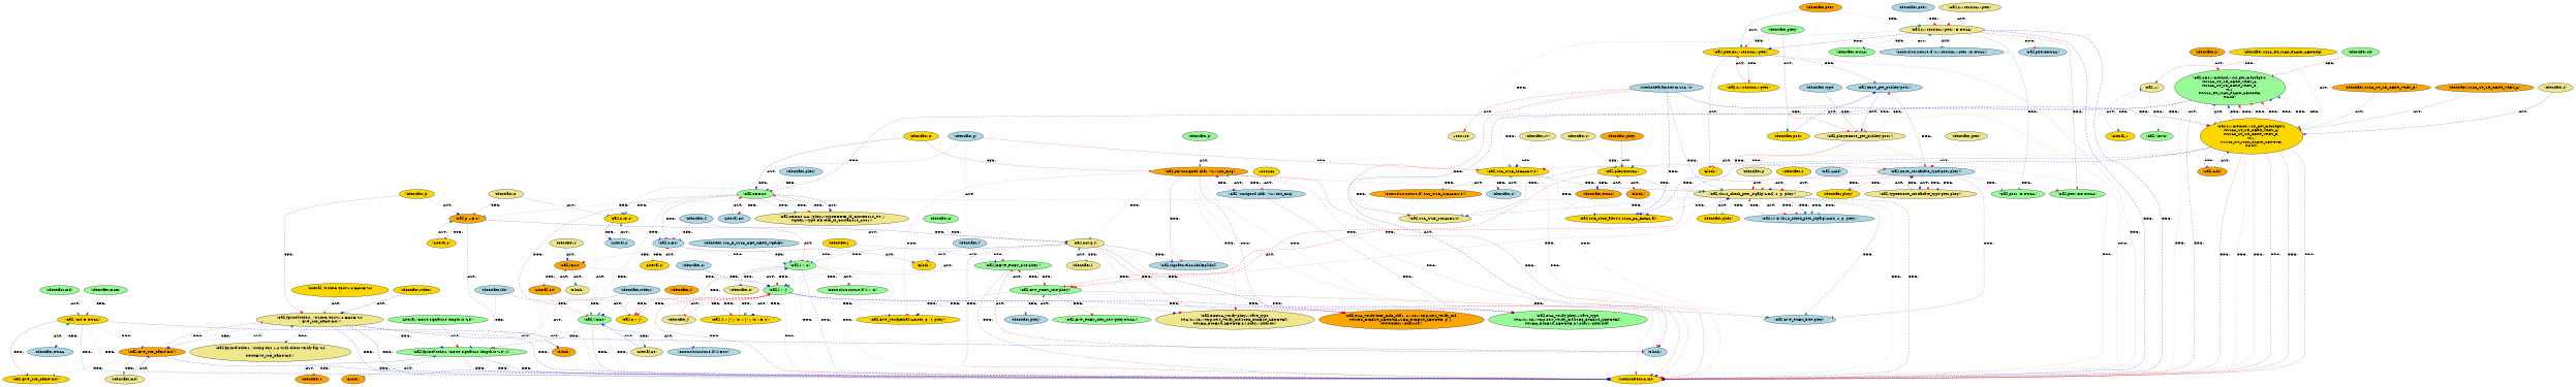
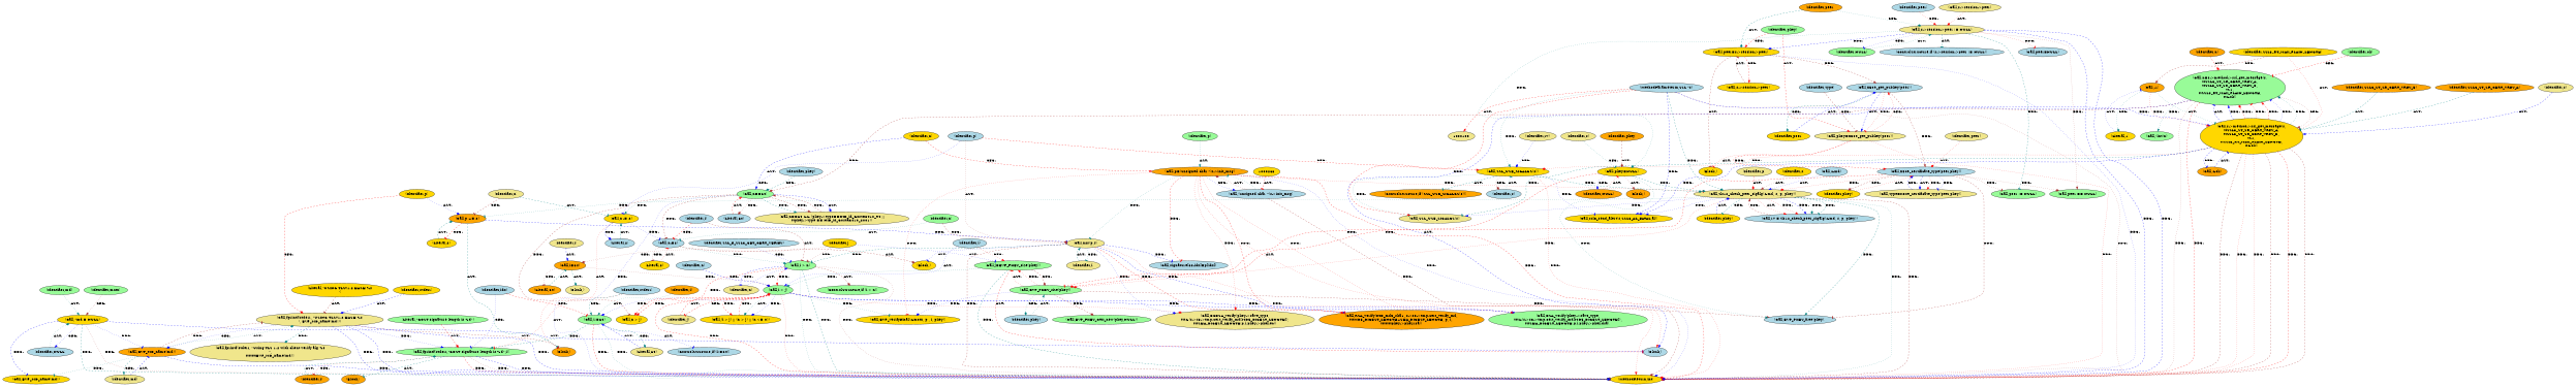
  digraph {
    node [fillcolor=gold style=filled]
    edge [arrowhead=tee color=red style=dashed]
    n1 [fillcolor=palegreen label="(Call,fprintf(stderr,\"GOST signature length is %d\",i))"]
    n2 [fillcolor=orange label="(Block,)"]
    n3 [label="(MethodReturn,int)"]
    n4 [fillcolor=orange label="(Identifier,i)"]
    n5 [fillcolor=khaki label="(Call,fprintf(stderr, \"USING TLSv1.2 HASH %s\n\", EVP_MD_name(md)))"]
    n6 [fillcolor=orange label="(Call,EVP_MD_name(md))"]
    n7 [fillcolor=orange label="(Block,)"]
    n8 [fillcolor=khaki label="(Call,fprintf(stderr, \"Using TLS 1.2 with client verify alg %s\n\",\n\t\t\t\t\t\t\tEVP_MD_name(md)))"]
    n9 [fillcolor=khaki label="(Identifier,md)"]
    n10 [label="(Call,EVP_MD_name(md))"]
    n11 [label="(Call,*md = NULL)"]
    n12 [fillcolor=lightblue label="(Block,)"]
    n13 [fillcolor=lightblue label="(Identifier,NULL)"]
    n14 [fillcolor=palegreen label="(Call,i!=64)"]
    n15 [fillcolor=lightblue label="(ControlStructure,if (i!=64))"]
    n16 [fillcolor=khaki label="(Literal,64)"]
    n17 [fillcolor=palegreen label="(Call,i > j)"]
    n18 [label="(Call,EVP_VerifyFinal(&mctx, p , i, pkey))"]
    n19 [label="(Call,n > j)"]
    n20 [label="(Call,(i > j) || (n > j) || (n <= 0))"]
    n21 [fillcolor=palegreen label="(Call,DSA_verify(pkey->save_type,\n\t\t\t&(s->s3->tmp.cert_verify_md[MD5_DIGEST_LENGTH]),\n\t\t\tSHA_DIGEST_LENGTH,p,i,pkey->pkey.dsa))"]
    n22 [fillcolor=khaki label="(Identifier,j)"]
    n23 [fillcolor=khaki label="(Call,ECDSA_verify(pkey->save_type,\n\t\t\t&(s->s3->tmp.cert_verify_md[MD5_DIGEST_LENGTH]),\n\t\t\tSHA_DIGEST_LENGTH,p,i,pkey->pkey.ec))"]
    n24 [fillcolor=orange label="(Call,RSA_verify(NID_md5_sha1, s->s3->tmp.cert_verify_md,\n\t\t\tMD5_DIGEST_LENGTH+SHA_DIGEST_LENGTH, p, i, \n\t\t\t\t\t\t\tpkey->pkey.rsa))"]
    n25 [fillcolor=orange label="(Call,i=64)"]
    n26 [fillcolor=orange label="(Literal,64)"]
    n27 [fillcolor=khaki label="(Block,)"]
    n28 [fillcolor=palegreen label="(Call,i > n)"]
    n29 [fillcolor=palegreen label="(ControlStructure,if (i > n))"]
    n30 [fillcolor=khaki label="(Identifier,n)"]
    n31 [fillcolor=khaki label="(Call,n2s(p,i))"]
    n32 [fillcolor=lightblue label="(Call,signature[63-idx]=p[idx])"]
    n33 [label="(Block,)"]
    n34 [fillcolor=khaki label="(Identifier,i)"]
    n35 [fillcolor=orange label="(Call,p += 2)"]
    n36 [label="(Literal,2)"]
    n37 [fillcolor=khaki label="(Call,tls12_check_peer_sigalg(&md, s, p, pkey))"]
    n38 [fillcolor=palegreen label="(Call,EVP_PKEY_size(pkey))"]
    n39 [label="(Identifier,pkey)"]
    n40 [fillcolor=lightblue label="(Call,rv = tls12_check_peer_sigalg(&md, s, p, pkey))"]
    n41 [fillcolor=khaki label="(Call,SSL_USE_SIGALGS(s))"]
    n42 [fillcolor=lightblue label="(Call,EVP_PKEY_free(pkey))"]
    n43 [label="(Call,ssl3_send_alert(s,SSL3_AL_FATAL,al))"]
    n44 [fillcolor=palegreen label="(Call,j=EVP_PKEY_size(pkey))"]
    n45 [fillcolor=lightblue label="(Identifier,pkey)"]
    n46 [fillcolor=palegreen label="(Call,EVP_PKEY_CTX_new(pkey,NULL))"]
    n47 [label="(Call,SSL_USE_SIGALGS(s))"]
    n48 [fillcolor=orange label="(ControlStructure,if (SSL_USE_SIGALGS(s)))"]
    n49 [fillcolor=lightblue label="(Identifier,s)"]
    n50 [label="(Call,s->method->ssl_get_message(s,\n\t\tSSL3_ST_SR_CERT_VRFY_A,\n\t\tSSL3_ST_SR_CERT_VRFY_B,\n\t\t-1,\n\t\tSSL3_RT_MAX_PLAIN_LENGTH,\n\t\t&ok))"]
    n51 [fillcolor=palegreen label="(Call,n=s->method->ssl_get_message(s,\n\t\tSSL3_ST_SR_CERT_VRFY_A,\n\t\tSSL3_ST_SR_CERT_VRFY_B,\n\t\t-1,\n\t\tSSL3_RT_MAX_PLAIN_LENGTH,\n\t\t&ok))"]
    n52 [fillcolor=orange label="(Call,&ok)"]
    n53 [fillcolor=palegreen label="(Call,n==64)"]
    n54 [fillcolor=palegreen label="(Call,(int)n)"]
    n55 [fillcolor=lightblue label="(MethodParameterIn,SSL *s)"]
    1000105 [fillcolor=khaki]
-   n57 [fillcolor=khaki label="(Call,-1)"]
+   n57 [fillcolor=orange label="(Call,-1)"]
    n58 [label="(Literal,1)"]
    n59 [fillcolor=orange label="(Call,p=(unsigned char *)s->init_msg)"]
    n60 [fillcolor=lightblue label="(Call,(unsigned char *)s->init_msg)"]
    n61 [label="(Call,pkey=NULL)"]
    n62 [fillcolor=orange label="(Block,)"]
    n63 [fillcolor=orange label="(Identifier,NULL)"]
    n64 [fillcolor=khaki label="(Call,s->session->peer != NULL)"]
    n65 [label="(Call,peer=s->session->peer)"]
    n66 [fillcolor=palegreen label="(Identifier,NULL)"]
    n67 [fillcolor=lightblue label="(ControlStructure,if (s->session->peer != NULL))"]
    n68 [fillcolor=lightblue label="(Call,peer=NULL)"]
    n69 [fillcolor=palegreen label="(Call,peer != NULL)"]
    n70 [fillcolor=palegreen label="(Call,peer == NULL)"]
    n71 [fillcolor=lightblue label="(Call,X509_get_pubkey(peer))"]
    n72 [label="(Block,)"]
    n73 [label="(Call,s->session->peer)"]
    n74 [fillcolor=lightblue label="(Call,X509_certificate_type(peer,pkey))"]
    n75 [label="(Identifier,pkey)"]
    n76 [fillcolor=khaki label="(Call,type=X509_certificate_type(peer,pkey))"]
    n77 [fillcolor=khaki label="(Call,pkey=X509_get_pubkey(peer))"]
    n78 [label="(Identifier,peer)"]
    n79 [fillcolor=lightblue label="(Call,n-=2)"]
    n80 [label="(Literal,2)"]
    n81 [label="(Call,n -= 2)"]
    n82 [fillcolor=lightblue label="(Literal,2)"]
    n83 [fillcolor=khaki label="(Call,n==64 && (pkey->type==NID_id_GostR3410_94 ||\n\t\tpkey->type == NID_id_GostR3410_2001))"]
    n84 [fillcolor=lightblue label="(Literal,64)"]
    n85 [label="(Identifier,j)"]
    n86 [fillcolor=orange label="(Identifier,peer)"]
    n87 [fillcolor=khaki label="(Identifier,s)"]
    n88 [fillcolor=lightblue label="(Identifier,pkey)"]
    n89 [fillcolor=khaki label="(Identifier,peer)"]
    n90 [fillcolor=palegreen label="(Identifier,p)"]
    n91 [label="(Identifier,SSL3_RT_MAX_PLAIN_LENGTH)"]
    n92 [label="(Identifier,n)"]
    n93 [fillcolor=palegreen label="(Identifier,mctx)"]
    n94 [label="(Identifier,s)"]
    n95 [fillcolor=khaki label="(Identifier,rv)"]
    n96 [fillcolor=palegreen label="(Literal,\"GOST signature length is %d\")"]
    n97 [label="(Identifier,stderr)"]
    n98 [fillcolor=palegreen label="(Identifier,ok)"]
    n99 [fillcolor=palegreen label="(Identifier,pkey)"]
    n100 [fillcolor=lightblue label="(Identifier,p)"]
    n101 [fillcolor=orange label="(Identifier,SSL3_ST_SR_CERT_VRFY_B)"]
    n102 [fillcolor=lightblue label="(Identifier,n)"]
    n103 [label="(Literal,\"USING TLSv1.2 HASH %s\n\")"]
    n104 [fillcolor=khaki label="(Identifier,i)"]
    n105 [fillcolor=lightblue label="(Identifier,type)"]
    n106 [fillcolor=lightblue label="(Identifier,i)"]
    n107 [fillcolor=lightblue label="(Identifier,SSL_F_SSL3_GET_CERT_VERIFY)"]
    n108 [fillcolor=orange label="(Identifier,pkey)"]
    n109 [fillcolor=lightblue label="(Identifier,i)"]
    n110 [fillcolor=orange label="(Identifier,SSL3_ST_SR_CERT_VRFY_A)"]
    n111 [label="(Identifier,p)"]
    n112 [fillcolor=palegreen label="(Identifier,n)"]
    n113 [fillcolor=khaki label="(Identifier,s)"]
    n114 [fillcolor=palegreen label="(Identifier,md)"]
    n115 [fillcolor=lightblue label="(Call,&md)"]
    n116 [fillcolor=orange label="(Identifier,i)"]
    n117 [fillcolor=orange label="(Identifier,n)"]
    n118 [fillcolor=lightblue label="(Identifier,peer)"]
    n119 [fillcolor=lightblue label="(Identifier,stderr)"]
    n120 [fillcolor=khaki label="(Call,s->session->peer)"]
    n121 [fillcolor=khaki label="(Identifier,p)"]
    n122 [fillcolor=lightblue label="(Identifier,idx)"]
    n123 [fillcolor=khaki label="(Identifier,n)"]
    1000268
    n1 -> n2 [color=teal label="AST: "]
    n1 -> n3 [arrowhead=normal color=brown label="DDG: " style=dotted]
    n1 -> n3 [color=blue label="DDG: "]
    n1 -> n3 [arrowhead=normal label="DDG: "]
    n1 -> n4 [label="CFG: " style=dotted]
    n4 -> n1 [arrowhead=diamond color=teal label="AST: "]
    n5 -> n1 [arrowhead=normal color=blue label="DDG: " style=dotted]
    n5 -> n3 [arrowhead=normal color=blue label="DDG: "]
    n5 -> n3 [arrowhead=normal color=blue label="DDG: "]
    n5 -> n3 [arrowhead=normal color=blue label="DDG: "]
    n5 -> n6 [arrowhead=diamond color=blue label="CFG: " style=dotted]
    n5 -> n7 [color=brown label="AST: "]
    n5 -> n8 [arrowhead=diamond color=teal label="DDG: "]
    n6 -> n3 [arrowhead=diamond color=blue label="DDG: "]
    n6 -> n5 [arrowhead=diamond color=teal label="AST: " style=dotted]
    n6 -> n5 [color=brown label="DDG: "]
    n6 -> n9 [arrowhead=normal color=teal label="CFG: "]
    n6 -> n10 [color=teal label="DDG: " style=dotted]
    n9 -> n6 [color=blue label="AST: "]
    n11 -> n3 [color=brown label="DDG: " style=dotted]
    n11 -> n3 [color=teal label="DDG: "]
    n11 -> n6 [color=blue label="DDG: " style=dotted]
    n11 -> n10 [color=blue label="DDG: "]
    n11 -> n12 [color=blue label="AST: "]
    n11 -> n13 [arrowhead=normal color=blue label="CFG: " style=dotted]
    n13 -> n11 [arrowhead=diamond color=teal label="AST: " style=dotted]
    n14 -> n1 [arrowhead=normal color=teal label="DDG: "]
    n14 -> n3 [label="DDG: "]
    n14 -> n3 [arrowhead=diamond color=teal label="DDG: " style=dotted]
    n14 -> n15 [color=blue label="AST: " style=dotted]
    n14 -> n16 [arrowhead=diamond color=teal label="CFG: "]
    n16 -> n14 [arrowhead=normal color=blue label="AST: "]
    n17 -> n3 [label="DDG: "]
    n17 -> n3 [arrowhead=diamond label="DDG: " style=dotted]
    n17 -> n14 [arrowhead=diamond color=blue label="DDG: " style=dotted]
-   n17 -> n18 [color=blue label="DDG: " style=dotted]
+   n17 -> n18 [color=teal label="DDG: " style=dotted]
    n17 -> n19 [arrowhead=diamond label="DDG: "]
    n17 -> n20 [arrowhead=diamond color=teal label="AST: " style=dotted]
    n17 -> n20 [arrowhead=diamond color=blue label="DDG: " style=dotted]
    n17 -> n20 [arrowhead=normal label="DDG: "]
    n17 -> n21 [arrowhead=normal color=blue label="DDG: "]
    n17 -> n22 [label="CFG: "]
    n17 -> n23 [arrowhead=diamond label="DDG: " style=dotted]
    n17 -> n24 [arrowhead=normal color=blue label="DDG: "]
    n20 -> n17 [label="CFG: "]
    n22 -> n17 [arrowhead=diamond label="AST: "]
    n25 -> n17 [arrowhead=diamond color=brown label="DDG: " style=dotted]
    n25 -> n26 [color=brown label="CFG: " style=dotted]
    n25 -> n27 [arrowhead=diamond color=teal label="AST: "]
    n26 -> n25 [color=teal label="AST: "]
    n28 -> n3 [color=teal label="DDG: " style=dotted]
    n28 -> n3 [arrowhead=diamond color=teal label="DDG: "]
    n28 -> n3 [color=brown label="DDG: " style=dotted]
    n28 -> n17 [arrowhead=normal label="DDG: "]
    n28 -> n19 [arrowhead=diamond label="DDG: "]
    n28 -> n29 [arrowhead=diamond color=brown label="AST: "]
    n28 -> n30 [color=blue label="CFG: "]
    n30 -> n28 [arrowhead=normal color=blue label="AST: " style=dotted]
    n31 -> n3 [arrowhead=diamond color=brown label="DDG: "]
    n31 -> n3 [arrowhead=normal label="DDG: " style=dotted]
    n31 -> n21 [arrowhead=normal color=blue label="DDG: "]
    n31 -> n23 [arrowhead=diamond color=blue label="DDG: " style=dotted]
    n31 -> n24 [label="DDG: "]
    n31 -> n28 [color=teal label="DDG: "]
    n31 -> n32 [color=blue label="DDG: "]
    n31 -> n33 [color=blue label="AST: " style=dotted]
    n31 -> n34 [color=teal label="CFG: " style=dotted]
    n34 -> n31 [arrowhead=normal color=teal label="AST: "]
    n35 -> n7 [arrowhead=diamond color=teal label="AST: "]
    n35 -> n31 [color=blue label="DDG: "]
    n35 -> n36 [label="CFG: "]
    n36 -> n35 [arrowhead=diamond color=teal label="AST: "]
    n37 -> n3 [color=brown label="DDG: "]
    n37 -> n3 [arrowhead=diamond color=teal label="DDG: " style=dotted]
    n37 -> n35 [color=teal label="DDG: " style=dotted]
    n37 -> n38 [arrowhead=diamond label="DDG: " style=dotted]
    n37 -> n39 [color=teal label="CFG: "]
    n37 -> n40 [arrowhead=normal label="AST: " style=dotted]
    n37 -> n40 [arrowhead=normal label="DDG: " style=dotted]
    n37 -> n40 [arrowhead=normal color=blue label="DDG: "]
    n37 -> n40 [arrowhead=diamond color=teal label="DDG: " style=dotted]
    n37 -> n40 [color=teal label="DDG: "]
    n37 -> n41 [arrowhead=normal color=blue label="DDG: " style=dotted]
    n37 -> n42 [arrowhead=normal color=teal label="DDG: "]
    n37 -> n43 [arrowhead=normal color=blue label="DDG: " style=dotted]
    n38 -> n18 [arrowhead=diamond color=blue label="DDG: " style=dotted]
    n38 -> n42 [arrowhead=normal color=brown label="DDG: "]
    n38 -> n44 [label="AST: " style=dotted]
    n38 -> n44 [arrowhead=normal label="DDG: " style=dotted]
    n38 -> n45 [arrowhead=diamond color=teal label="CFG: " style=dotted]
    n38 -> n46 [arrowhead=diamond color=brown label="DDG: "]
    n39 -> n37 [arrowhead=diamond color=blue label="AST: "]
    n40 -> n37 [arrowhead=normal color=brown label="CFG: "]
    n44 -> n3 [arrowhead=normal color=teal label="DDG: "]
    n44 -> n12 [label="AST: "]
    n44 -> n17 [arrowhead=diamond color=teal label="DDG: " style=dotted]
    n44 -> n38 [arrowhead=diamond color=brown label="CFG: "]
    n45 -> n38 [arrowhead=normal color=teal label="AST: " style=dotted]
    n47 -> n3 [arrowhead=diamond label="DDG: " style=dotted]
    n47 -> n37 [arrowhead=diamond color=teal label="DDG: "]
    n47 -> n41 [color=teal label="DDG: " style=dotted]
    n47 -> n43 [color=blue label="DDG: " style=dotted]
    n47 -> n48 [color=teal label="AST: "]
    n47 -> n49 [arrowhead=diamond color=brown label="CFG: " style=dotted]
    n49 -> n47 [color=teal label="AST: " style=dotted]
    n50 -> n3 [color=brown label="DDG: "]
    n50 -> n3 [arrowhead=normal label="DDG: " style=dotted]
    n50 -> n3 [arrowhead=diamond label="DDG: " style=dotted]
    n50 -> n3 [arrowhead=normal color=brown label="DDG: "]
    n50 -> n3 [arrowhead=normal label="DDG: "]
    n50 -> n3 [arrowhead=diamond color=brown label="DDG: "]
    n50 -> n41 [color=teal label="DDG: "]
    n50 -> n43 [arrowhead=diamond color=blue label="DDG: "]
    n50 -> n47 [arrowhead=diamond label="DDG: " style=dotted]
    n50 -> n51 [color=blue label="AST: "]
    n50 -> n51 [arrowhead=normal color=blue label="DDG: "]
    n50 -> n51 [arrowhead=diamond label="DDG: "]
    n50 -> n51 [label="DDG: " style=dotted]
    n50 -> n51 [arrowhead=normal label="DDG: "]
    n50 -> n51 [color=blue label="DDG: " style=dotted]
    n50 -> n51 [arrowhead=diamond color=teal label="DDG: " style=dotted]
    n50 -> n52 [color=blue label="CFG: "]
    n51 -> n3 [arrowhead=diamond color=brown label="DDG: " style=dotted]
    n51 -> n3 [label="DDG: "]
    n51 -> n12 [arrowhead=normal color=blue label="AST: "]
    n51 -> n50 [arrowhead=normal color=brown label="CFG: " style=dotted]
    n51 -> n53 [arrowhead=diamond color=brown label="DDG: "]
    n51 -> n54 [arrowhead=normal color=teal label="DDG: " style=dotted]
    n52 -> n50 [color=blue label="AST: "]
    n53 -> n3 [arrowhead=diamond color=blue label="DDG: " style=dotted]
    n53 -> n19 [color=brown label="DDG: "]
    n53 -> n79 [color=brown label="DDG: "]
    n53 -> n81 [arrowhead=normal color=teal label="DDG: " style=dotted]
    n53 -> n83 [arrowhead=diamond color=blue label="AST: "]
    n53 -> n83 [arrowhead=normal color=teal label="DDG: "]
    n53 -> n83 [arrowhead=normal color=brown label="DDG: "]
    n53 -> n84 [arrowhead=diamond color=brown label="CFG: " style=dotted]
    n55 -> n3 [arrowhead=normal color=brown label="DDG: " style=dotted]
    n55 -> n37 [arrowhead=diamond color=teal label="DDG: "]
    n55 -> n41 [arrowhead=normal label="DDG: "]
    n55 -> n43 [arrowhead=normal color=blue label="DDG: "]
    n55 -> n47 [arrowhead=normal color=teal label="DDG: " style=dotted]
    n55 -> n50 [arrowhead=normal color=blue label="DDG: "]
    n55 -> 1000105 [arrowhead=normal label="AST: "]
    n57 -> n50 [color=teal label="AST: " style=dotted]
    n57 -> n50 [arrowhead=normal label="DDG: " style=dotted]
    n57 -> n58 [arrowhead=diamond color=teal label="CFG: " style=dotted]
    n58 -> n57 [color=blue label="AST: " style=dotted]
    n59 -> n3 [arrowhead=normal label="DDG: "]
    n59 -> n3 [arrowhead=diamond color=blue label="DDG: " style=dotted]
    n59 -> n12 [arrowhead=normal label="AST: " style=dotted]
    n59 -> n18 [label="DDG: " style=dotted]
    n59 -> n21 [arrowhead=normal label="DDG: " style=dotted]
    n59 -> n23 [arrowhead=diamond label="DDG: " style=dotted]
    n59 -> n24 [arrowhead=diamond label="DDG: "]
    n59 -> n31 [color=teal label="DDG: " style=dotted]
    n59 -> n32 [label="DDG: "]
    n59 -> n37 [label="DDG: " style=dotted]
    n59 -> n60 [arrowhead=normal color=blue label="CFG: " style=dotted]
    n60 -> n3 [arrowhead=diamond color=brown label="DDG: "]
    n60 -> n59 [arrowhead=diamond color=brown label="AST: " style=dotted]
    n60 -> n59 [color=teal label="DDG: " style=dotted]
    n61 -> n37 [arrowhead=diamond color=teal label="DDG: "]
    n61 -> n38 [label="DDG: "]
    n61 -> n42 [arrowhead=normal color=teal label="DDG: " style=dotted]
    n61 -> n62 [arrowhead=normal color=brown label="AST: " style=dotted]
    n61 -> n63 [arrowhead=diamond color=blue label="CFG: " style=dotted]
    n63 -> n61 [label="AST: " style=dotted]
    n64 -> n3 [arrowhead=diamond color=blue label="DDG: "]
    n64 -> n3 [arrowhead=normal color=blue label="DDG: "]
    n64 -> n61 [arrowhead=diamond color=teal label="DDG: " style=dotted]
    n64 -> n65 [arrowhead=diamond color=blue label="DDG: "]
    n64 -> n66 [color=blue label="CFG: " style=dotted]
    n64 -> n67 [color=teal label="AST: "]
    n64 -> n68 [label="DDG: " style=dotted]
    n64 -> n69 [color=teal label="DDG: "]
-   n64 -> n70 [arrowhead=normal color=brown label="DDG: "]
+   n64 -> n70 [arrowhead=normal color=brown label="DDG: " style=dotted]
    n65 -> n3 [arrowhead=diamond color=blue label="DDG: " style=dotted]
    n65 -> n71 [arrowhead=normal color=brown label="DDG: "]
    n65 -> n72 [color=brown label="AST: "]
    n65 -> n73 [arrowhead=normal label="CFG: "]
    n66 -> n64 [arrowhead=normal color=teal label="AST: " style=dotted]
    n71 -> n74 [arrowhead=normal color=brown label="DDG: "]
    n71 -> n77 [arrowhead=normal color=blue label="AST: "]
    n71 -> n77 [label="DDG: " style=dotted]
    n71 -> n78 [arrowhead=diamond color=teal label="CFG: "]
    n73 -> n65 [color=brown label="AST: "]
    n74 -> n37 [arrowhead=diamond label="DDG: " style=dotted]
    n74 -> n38 [arrowhead=diamond label="DDG: "]
    n74 -> n42 [color=brown label="DDG: "]
    n74 -> n69 [color=brown label="DDG: " style=dotted]
    n74 -> n70 [arrowhead=diamond color=brown label="DDG: " style=dotted]
    n74 -> n75 [arrowhead=diamond color=brown label="CFG: "]
    n74 -> n76 [arrowhead=diamond color=blue label="AST: "]
    n74 -> n76 [arrowhead=normal label="DDG: " style=dotted]
    n74 -> n76 [color=blue label="DDG: " style=dotted]
    n75 -> n74 [arrowhead=normal label="AST: " style=dotted]
    n76 -> n74 [arrowhead=normal color=blue label="CFG: "]
    n77 -> n3 [label="DDG: " style=dotted]
    n77 -> n71 [arrowhead=normal label="CFG: " style=dotted]
    n77 -> n72 [label="AST: " style=dotted]
    n77 -> n74 [arrowhead=normal label="DDG: "]
    n78 -> n71 [arrowhead=diamond color=blue label="AST: "]
    n79 -> n28 [arrowhead=diamond color=teal label="DDG: " style=dotted]
    n79 -> n33 [arrowhead=diamond color=brown label="AST: "]
    n79 -> n80 [color=brown label="CFG: " style=dotted]
    n80 -> n79 [label="AST: " style=dotted]
    n81 -> n7 [label="AST: " style=dotted]
    n81 -> n79 [color=blue label="DDG: " style=dotted]
    n81 -> n82 [arrowhead=diamond color=blue label="CFG: "]
    n82 -> n81 [arrowhead=normal color=teal label="AST: "]
    n83 -> n53 [arrowhead=normal color=brown label="CFG: "]
    n84 -> n53 [arrowhead=normal label="AST: "]
    n85 -> n25 [arrowhead=diamond color=brown label="CFG: " style=dotted]
    n85 -> n28 [color=brown label="CFG: " style=dotted]
    n85 -> n44 [color=blue label="AST: " style=dotted]
    n86 -> n64 [arrowhead=diamond color=teal label="CFG: " style=dotted]
    n86 -> n65 [arrowhead=diamond color=teal label="AST: "]
    n87 -> n61 [color=teal label="CFG: " style=dotted]
    n88 -> n53 [arrowhead=diamond color=teal label="CFG: "]
    n89 -> n74 [arrowhead=diamond label="AST: " style=dotted]
    n90 -> n59 [arrowhead=normal color=teal label="AST: " style=dotted]
    n91 -> n50 [label="AST: " style=dotted]
    n91 -> n57 [arrowhead=normal color=brown label="CFG: "]
    n92 -> n53 [arrowhead=normal color=blue label="AST: "]
    n92 -> n59 [arrowhead=normal label="CFG: "]
    n93 -> n11 [arrowhead=normal color=brown label="CFG: " style=dotted]
    n94 -> n37 [arrowhead=normal color=brown label="AST: " style=dotted]
    n95 -> n47 [arrowhead=diamond color=blue label="CFG: " style=dotted]
    n96 -> n1 [arrowhead=diamond label="AST: "]
    n97 -> n5 [arrowhead=diamond color=blue label="AST: "]
    n98 -> n51 [label="CFG: "]
    n99 -> n65 [arrowhead=normal label="CFG: "]
    n99 -> n77 [arrowhead=normal label="AST: "]
    n100 -> n31 [color=brown label="AST: " style=dotted]
    n100 -> n47 [arrowhead=normal label="CFG: "]
    n100 -> n81 [color=blue label="CFG: " style=dotted]
    n101 -> n50 [color=teal label="AST: "]
    n102 -> n17 [arrowhead=diamond color=blue label="CFG: "]
    n103 -> n5 [color=brown label="AST: "]
    n104 -> n25 [arrowhead=normal color=blue label="AST: "]
    n105 -> n77 [color=brown label="CFG: "]
    n106 -> n17 [arrowhead=normal color=blue label="AST: " style=dotted]
    n106 -> n44 [arrowhead=normal label="CFG: " style=dotted]
    n107 -> n28 [color=blue label="CFG: " style=dotted]
    n108 -> n61 [arrowhead=diamond color=brown label="AST: "]
    n109 -> n28 [color=brown label="AST: "]
    n109 -> n79 [label="CFG: "]
    n110 -> n50 [color=teal label="AST: "]
    n111 -> n5 [arrowhead=diamond label="CFG: "]
    n111 -> n35 [arrowhead=diamond color=blue label="AST: " style=dotted]
    n112 -> n31 [arrowhead=diamond color=brown label="CFG: "]
    n112 -> n79 [color=teal label="AST: " style=dotted]
    n113 -> n50 [arrowhead=normal color=blue label="AST: "]
    n114 -> n11 [arrowhead=normal color=teal label="AST: " style=dotted]
    n115 -> n37 [arrowhead=normal color=blue label="AST: " style=dotted]
    n116 -> n14 [arrowhead=normal color=teal label="AST: " style=dotted]
    n117 -> n51 [arrowhead=diamond label="AST: "]
    n118 -> n64 [arrowhead=normal label="CFG: " style=dotted]
    n119 -> n1 [label="AST: " style=dotted]
    n119 -> n14 [arrowhead=normal color=teal label="CFG: "]
    n120 -> n64 [arrowhead=diamond label="AST: " style=dotted]
    n121 -> n37 [arrowhead=diamond label="AST: "]
    n122 -> n1 [color=blue label="CFG: " style=dotted]
    n122 -> n14 [label="CFG: "]
    n123 -> n35 [color=brown label="CFG: "]
    n123 -> n81 [color=teal label="AST: "]
    1000268 -> n60 [label="AST: "]
  }
